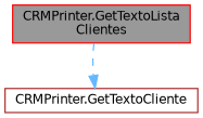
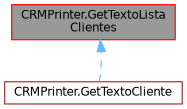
  digraph {
    rankdir=TB
    node [fontname=Helvetica fontsize=10 shape=box style=filled]
    n1 [color=red fillcolor=grey60 fontcolor=black height=0.2 label="CRMPrinter.GetTextoLista\lClientes" width=0.4]
    n2 [color=brown fillcolor=white height=0.2 label="CRMPrinter.GetTextoCliente" width=0.4]
-   n1 -> n2 [color=steelblue1 fontname=Helvetica fontsize=10 labelfontname=Helvetica labelfontsize=10 style=dashed arrowhead=normal]
+   n2 -> n1 [color=steelblue1 fontname=Helvetica fontsize=10 labelfontname=Helvetica labelfontsize=10 style=dashed arrowhead=normal]
  }
